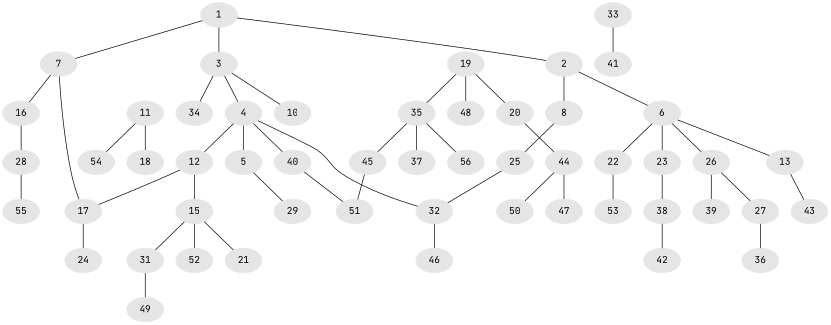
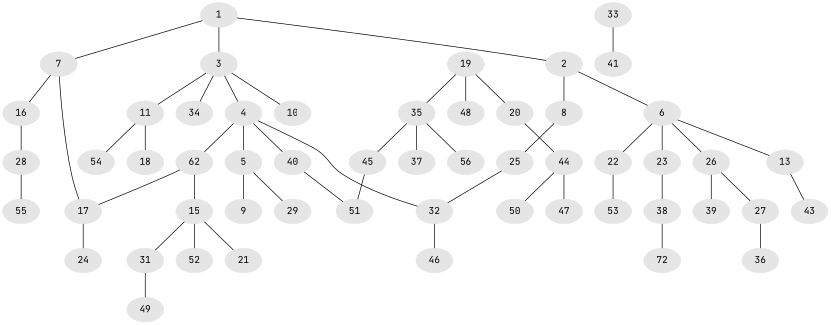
  graph {
    fontname="JetBrains Mono"
    node [color=gray90 fontname="JetBrains Mono" style=filled]
    edge [fontname="JetBrains Mono"]
    1
    2
    3
    7
    6
    8
    4
    10
    11
    34
    16
    17
    13
    22
    23
    26
    25
    5
-   12
+   12 [label=62]
    32
    40
    54
    18
+   9
    29
    15
    46
    51
    43
    53
    38
    27
    39
    28
    24
    21
    31
    52
    19
    20
    35
    48
    49
    55
    44
    37
    45
    56
    47
    50
-   42
+   42 [label=72]
    36
    33
    41
    1 -- 2
    1 -- 3
    1 -- 7
    2 -- 6
    2 -- 8
    3 -- 4
    3 -- 10
+   3 -- 11
    3 -- 34
    7 -- 16
    7 -- 17
    6 -- 13
    6 -- 22
    6 -- 23
    6 -- 26
    8 -- 25
    4 -- 5
    4 -- 12
    4 -- 32
    4 -- 40
    11 -- 54
    11 -- 18
    16 -- 28
    17 -- 24
    13 -- 43
    22 -- 53
    23 -- 38
    26 -- 27
    26 -- 39
    25 -- 32
+   5 -- 9
    5 -- 29
    12 -- 17
    12 -- 15
    32 -- 46
    40 -- 51
    15 -- 21
    15 -- 31
    15 -- 52
    38 -- 42
    27 -- 36
    28 -- 55
    31 -- 49
    19 -- 20
    19 -- 35
    19 -- 48
    20 -- 44
    35 -- 37
    35 -- 45
    35 -- 56
    44 -- 47
    44 -- 50
    45 -- 51
    33 -- 41
  }
